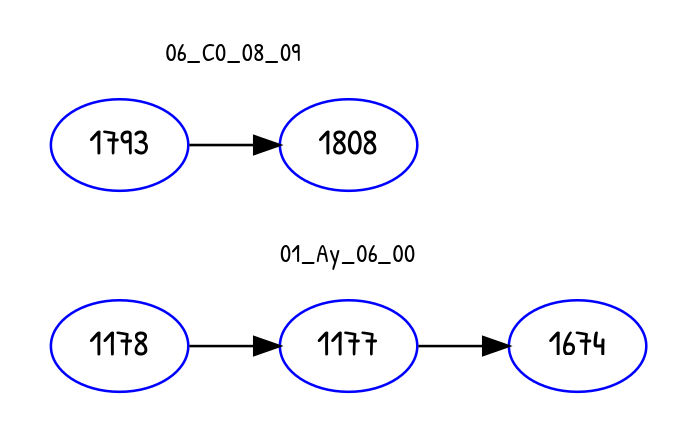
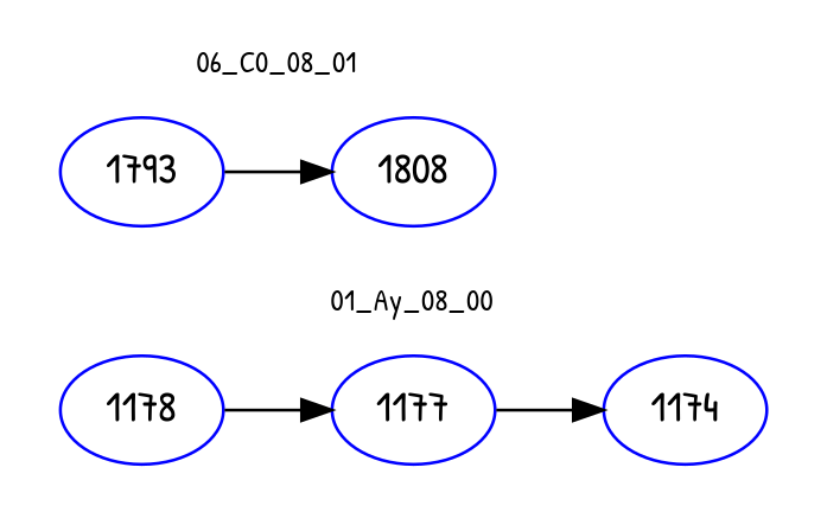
  digraph {
    fontname="Patrick Hand"
    rankdir=LR
    node [color=blue fontname="Patrick Hand"]
    edge [color=black fontname="Patrick Hand"]
    n1 [label=1177]
-   n2 [label=1674]
+   n2 [label=1174]
    n3 [label=1178]
    n4 [label=1793]
    n5 [label=1808]
    subgraph cluster_1 {
      color=white
      fontsize=10
-     label="01_Ay_06_00"
+     label="01_Ay_08_00"
      n1
      n2
      n3
    }
    subgraph cluster_2 {
      color=white
      fontsize=10
-     label="06_C0_08_09"
+     label="06_C0_08_01"
      n4
      n5
    }
    n1 -> n2
    n3 -> n1
    n4 -> n5
  }
